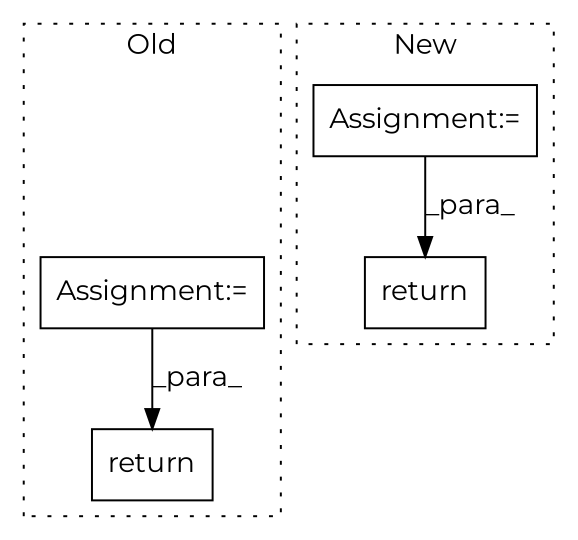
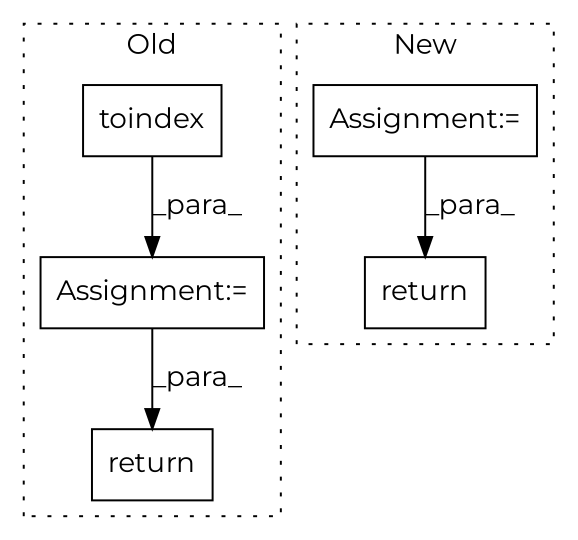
  digraph {
    fontname=Montserrat
    node [a=41 shape=box fontname=Montserrat]
    edge [fontname=Montserrat]
+   n1 [a=32 l="8,1" label=toindex s="7043,7064"]
    n2 [l=7 label=return s=7145]
    n3 [a=7 l=8 label="Assignment:=" s=7089]
    n4 [l=12 label=return s=7011]
    n5 [a=7 l=1 label="Assignment:=" s=6986]
    subgraph cluster_1 {
      label=Old
      style=dotted
+     n1
      n2
      n3
    }
    subgraph cluster_2 {
      label=New
      style=dotted
      n4
      n5
    }
+   n1 -> n3 [label=_para_]
    n3 -> n2 [label=_para_]
    n5 -> n4 [label=_para_]
  }
